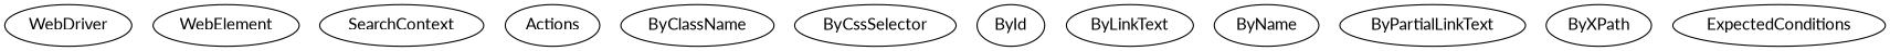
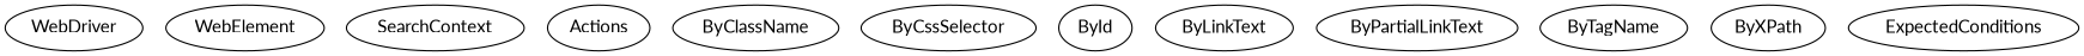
  digraph {
    fontname=Lato
    node [fontname=Lato]
    WebDriver
    WebElement
    SearchContext
    Actions
    ByClassName
    ByCssSelector
    ById
    ByLinkText
-   ByName
    ByPartialLinkText
+   ByTagName
    ByXPath
    ExpectedConditions
    subgraph cluster_1 {
    }
    subgraph cluster_2 {
    }
  }
